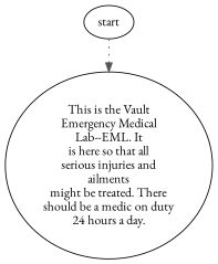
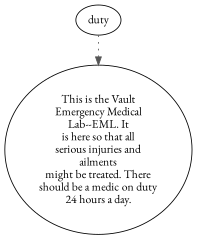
  digraph {
    fontname="EB Garamond"
    node [color="#000000" fillcolor="#FFFFFF" style=filled fontname="EB Garamond"]
-   start
+   start [label=duty]
    n2 [label="This is the Vault\nEmergency Medical\nLab--EML. It\nis here so that all\nserious injuries and\nailments\nmight be treated. There\nshould be a medic on duty\n24 hours a day."]
    start -> n2 [color="#555555" style=dotted fontname="EB Garamond"]
  }
